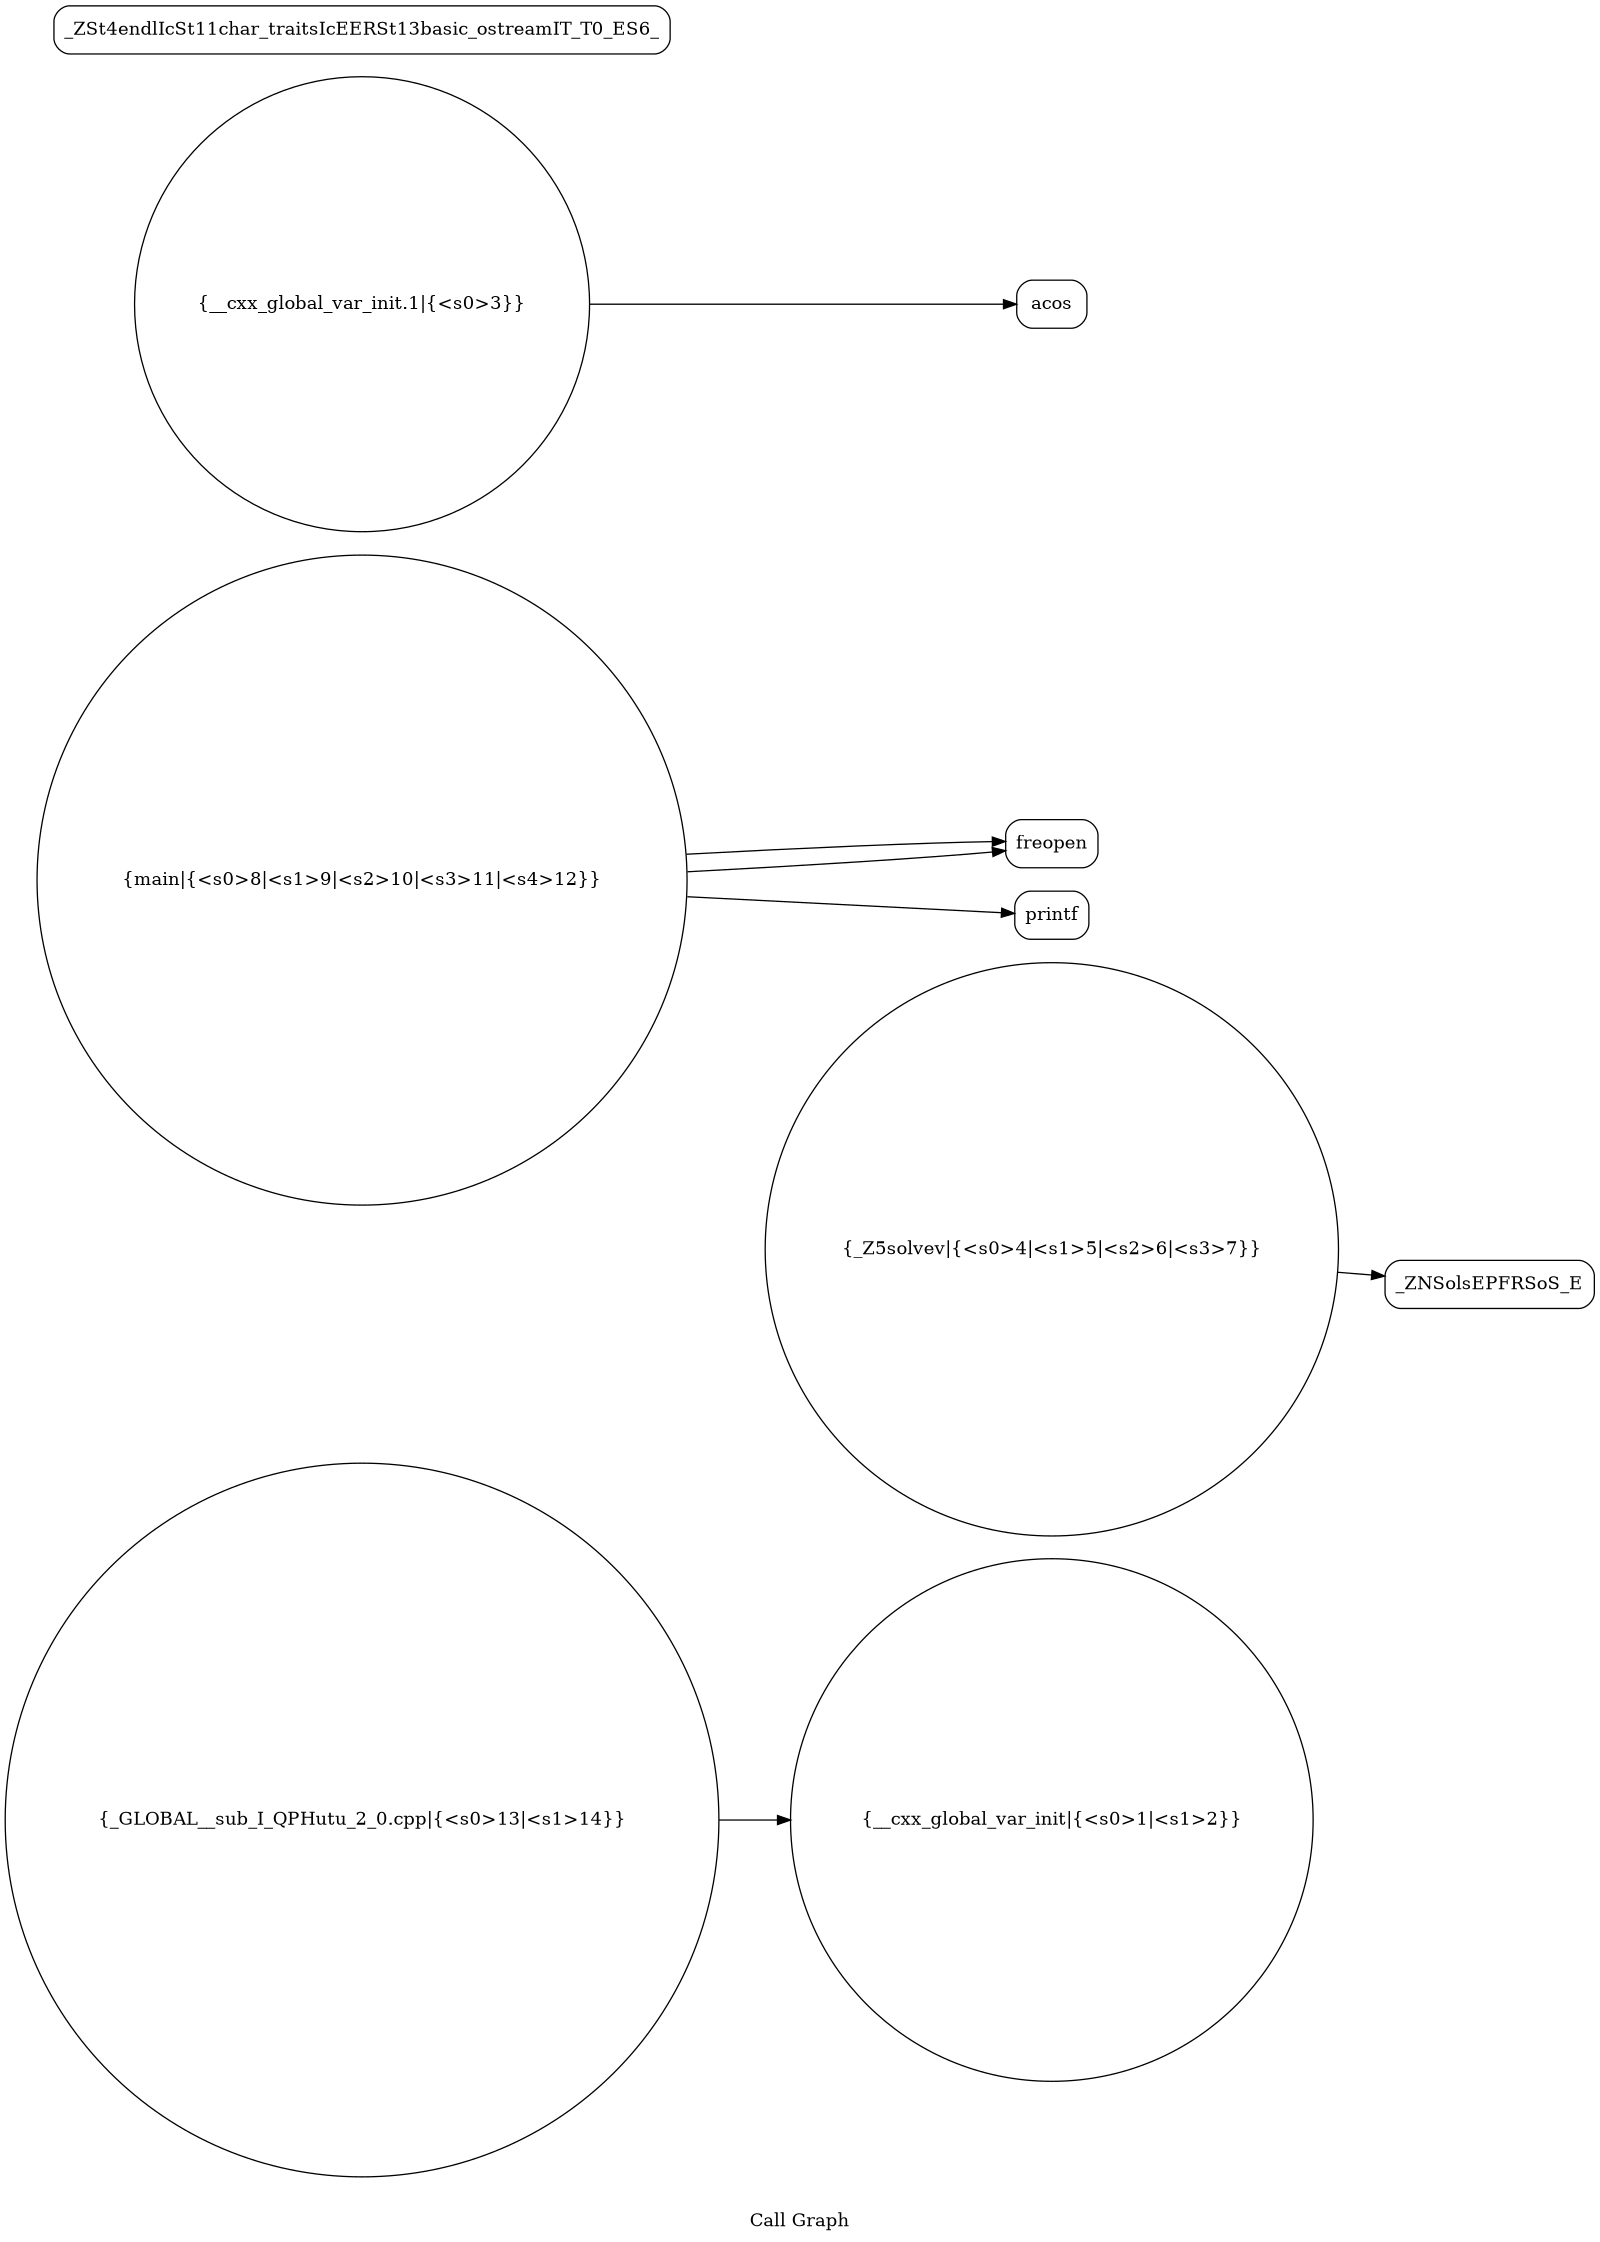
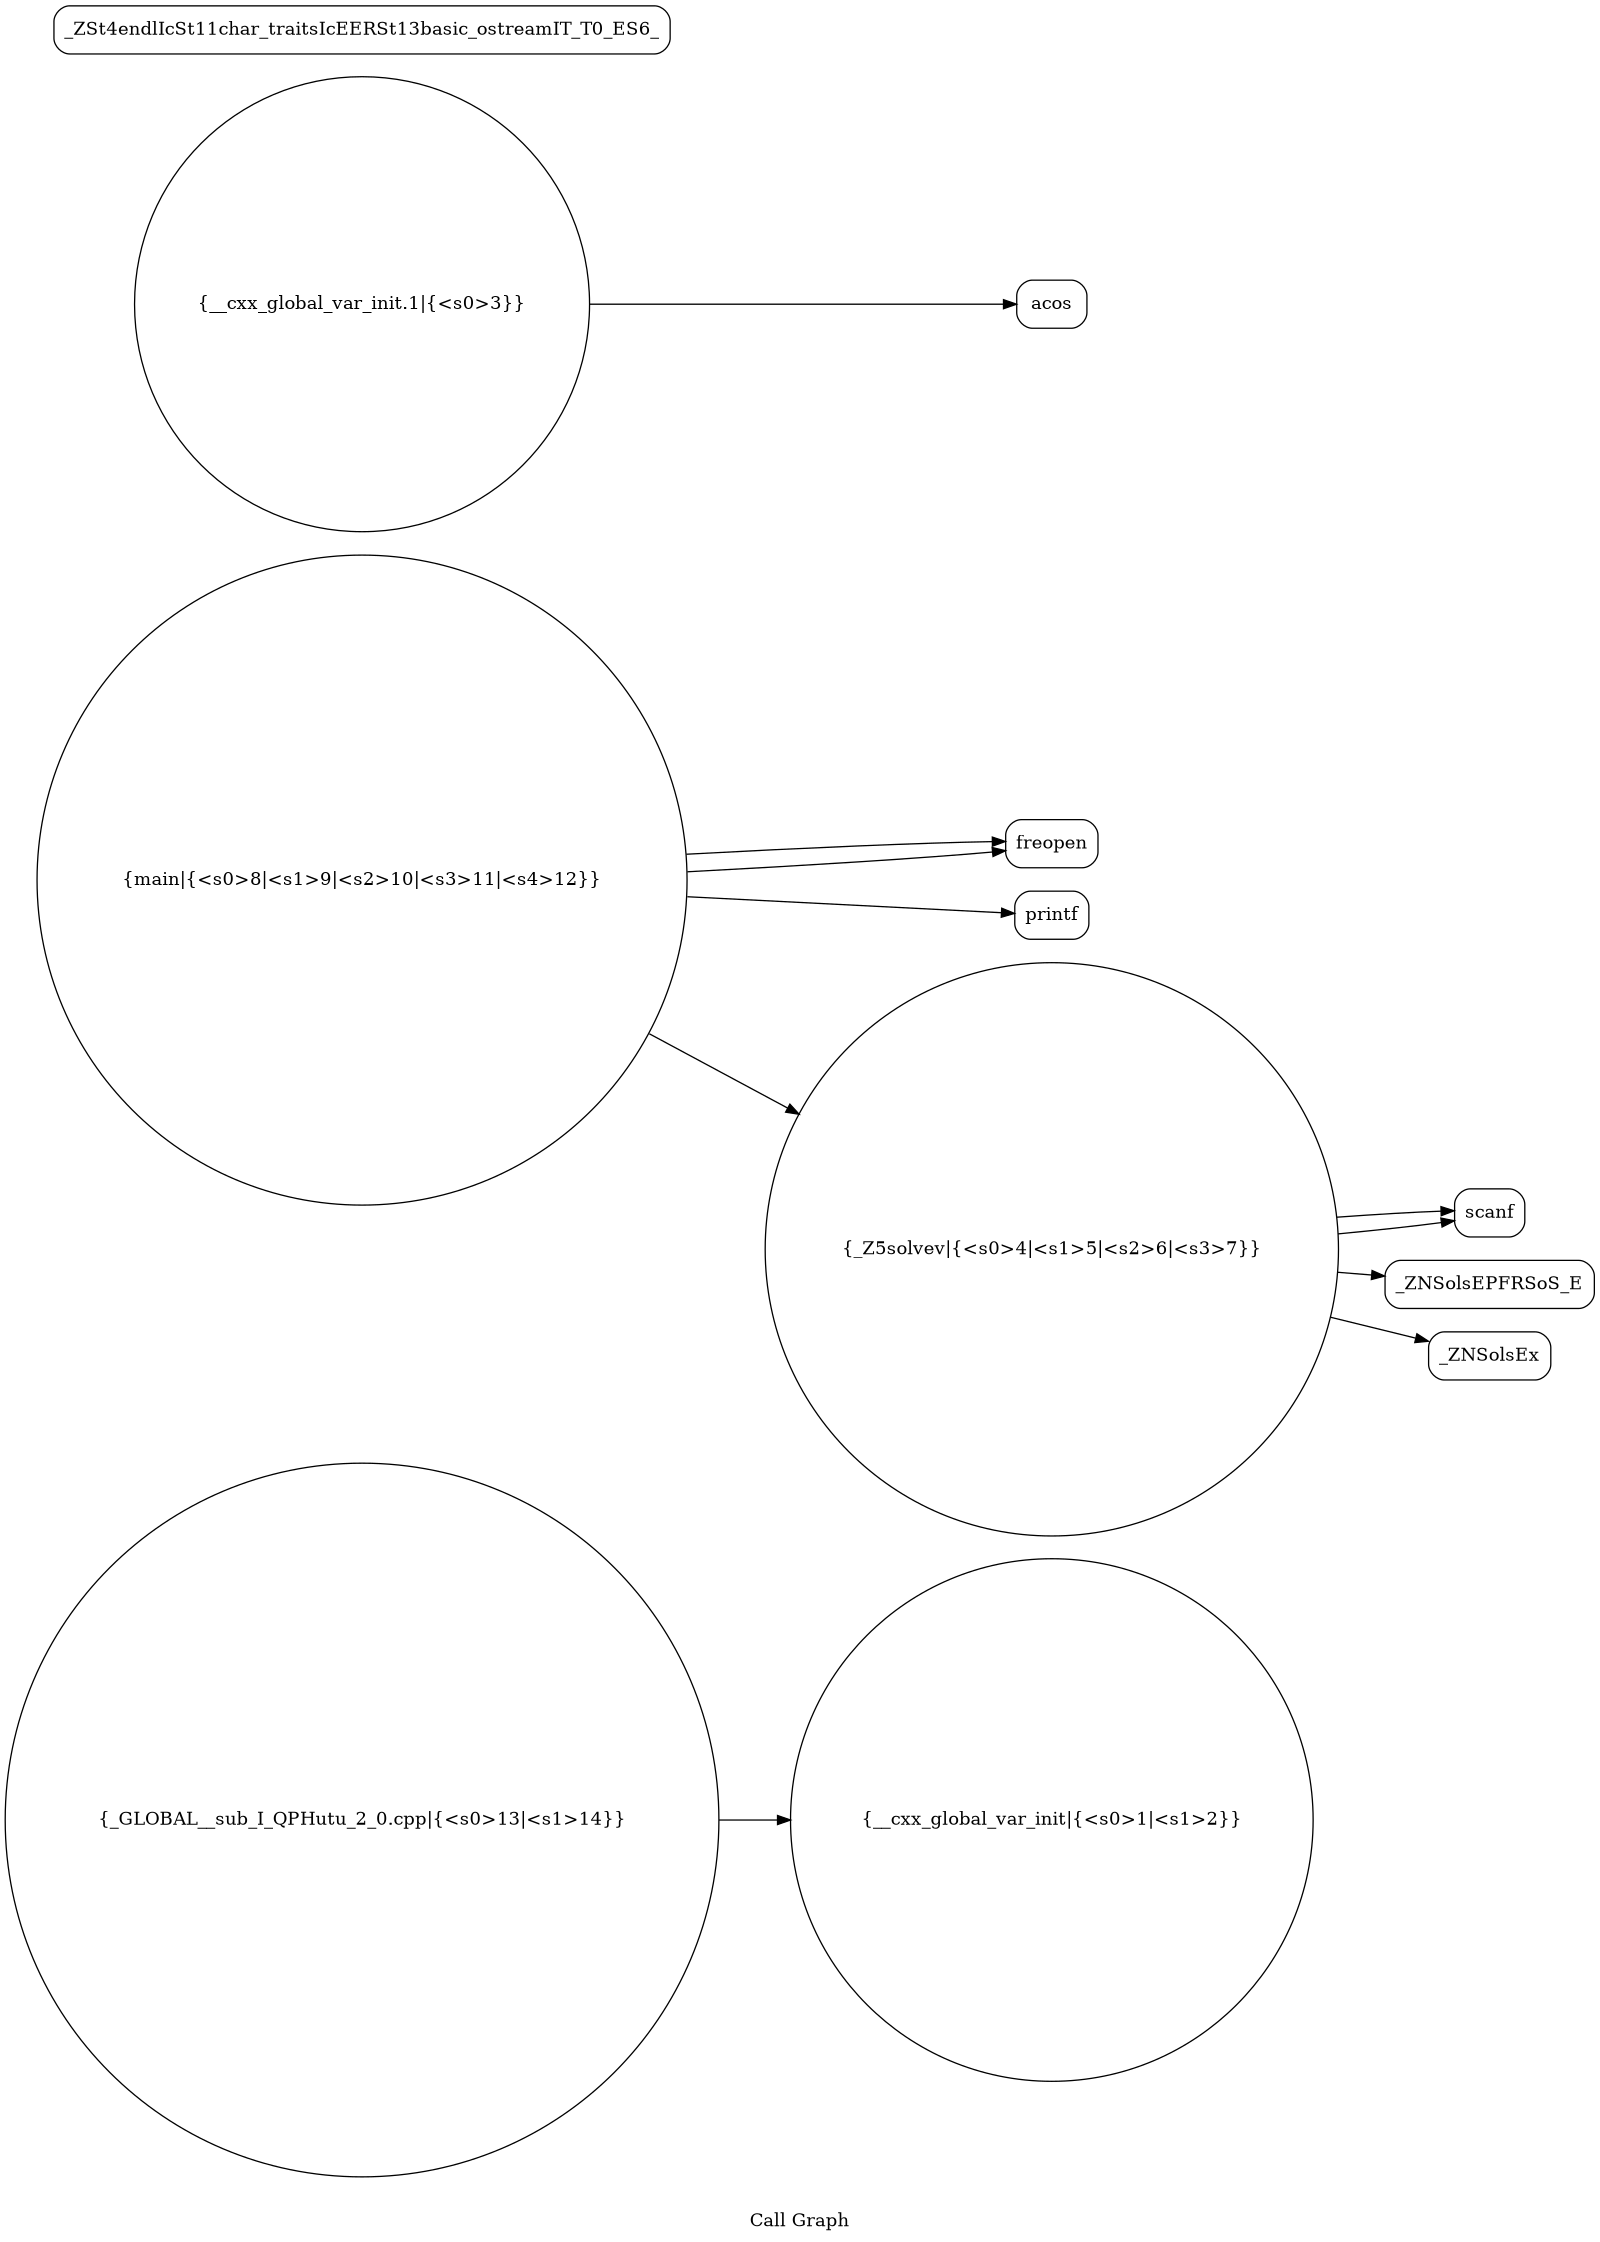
  digraph {
    label="Call Graph"
    rankdir=LR
    node [shape=Mrecord]
    edge [color=black tailport=s0]
    n1 [label="{__cxx_global_var_init|{<s0>1|<s1>2}}" shape=circle]
+   n2 [label="{scanf}"]
    n3 [label="{_GLOBAL__sub_I_QPHutu_2_0.cpp|{<s0>13|<s1>14}}" shape=circle]
    n4 [label="{__cxx_global_var_init.1|{<s0>3}}" shape=circle]
    n5 [label="{acos}"]
    n6 [label="{_ZNSolsEPFRSoS_E}"]
    n7 [label="{main|{<s0>8|<s1>9|<s2>10|<s3>11|<s4>12}}" shape=circle]
    n8 [label="{freopen}"]
    n9 [label="{printf}"]
    n10 [label="{_Z5solvev|{<s0>4|<s1>5|<s2>6|<s3>7}}" shape=circle]
+   n11 [label="{_ZNSolsEx}"]
    n12 [label="{_ZSt4endlIcSt11char_traitsIcEERSt13basic_ostreamIT_T0_ES6_}"]
    n3 -> n1
    n4 -> n5
    n7 -> n8
    n7 -> n8 [tailport=s1]
    n7 -> n9 [tailport=s3]
+   n7 -> n10 [tailport=s4]
+   n10 -> n2
+   n10 -> n2 [tailport=s1]
    n10 -> n6 [tailport=s3]
+   n10 -> n11 [tailport=s2]
  }
